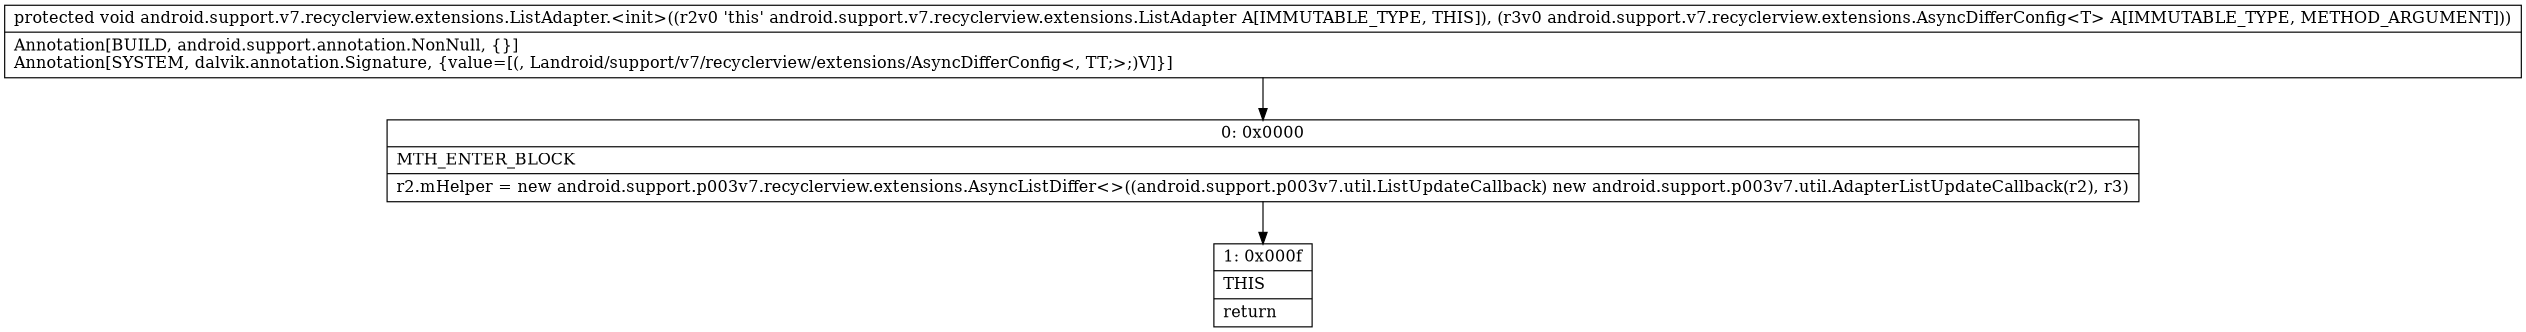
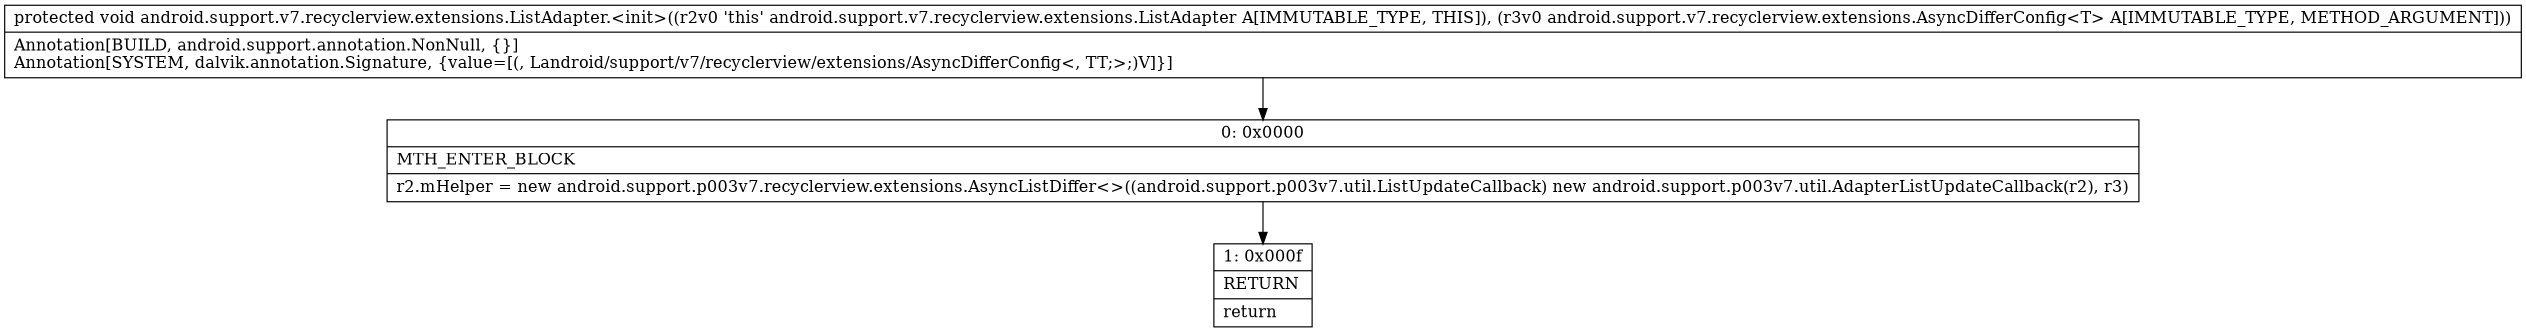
  digraph {
    node [shape=record]
    n1 [label="{0\:\ 0x0000|MTH_ENTER_BLOCK\l|r2.mHelper = new android.support.p003v7.recyclerview.extensions.AsyncListDiffer\<\>((android.support.p003v7.util.ListUpdateCallback) new android.support.p003v7.util.AdapterListUpdateCallback(r2), r3)\l}"]
-   n2 [label="{1\:\ 0x000f|THIS\l|return\l}"]
+   n2 [label="{1\:\ 0x000f|RETURN\l|return\l}"]
    n3 [label="{protected void android.support.v7.recyclerview.extensions.ListAdapter.\<init\>((r2v0 'this' android.support.v7.recyclerview.extensions.ListAdapter A[IMMUTABLE_TYPE, THIS]), (r3v0 android.support.v7.recyclerview.extensions.AsyncDifferConfig\<T\> A[IMMUTABLE_TYPE, METHOD_ARGUMENT]))  | Annotation[BUILD, android.support.annotation.NonNull, \{\}]\lAnnotation[SYSTEM, dalvik.annotation.Signature, \{value=[(, Landroid\/support\/v7\/recyclerview\/extensions\/AsyncDifferConfig\<, TT;\>;)V]\}]\l}"]
    n1 -> n2
    n3 -> n1
  }
